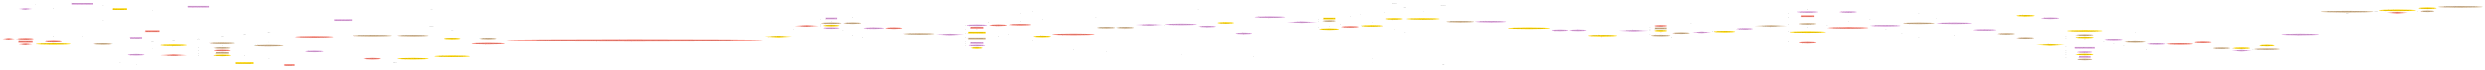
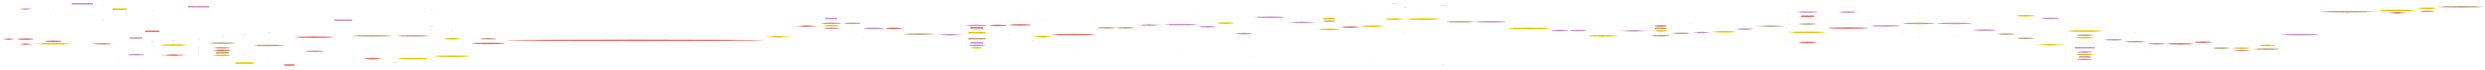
  digraph {
    fontname="EB Garamond"
    rankdir=LR
    node [fillcolor=plum fontname="EB Garamond" shape=ellipse style=filled]
    edge [color=deeppink fontname="EB Garamond" style=solid]
    n1 [label="String jsonString = new String(dsConfigBuffer.toByteArray(),StandardCharsets.UTF_8)@@@134@@@['1', '1', '0']"]
    n2 [fillcolor=tan label="boolean encryptProject = CommonUtils.toBoolean(registry.getProject().getProjectProperty(DBPProject.PROP_SECURE_PROJECT))@@@135@@@['1', '1', '0']"]
    n3 [fillcolor=gold label="saveConfigFile(monitor.getNestedMonitor(),configFile,jsonString,false,encryptProject)@@@136@@@['1', '1', '0']"]
    n4 [fillcolor=gold label="configFile.setHidden(true)@@@138@@@['1', '1', '0']"]
    n5 [fillcolor=salmon label="jsonWriter.beginObject()@@@4@@@['0', '0', '1']"]
    n6 [fillcolor=tan label="jsonWriter.name(task.getId())@@@6@@@['1', '1', '1']"]
    n7 [label="jsonWriter.beginObject()@@@7@@@['1', '1', '1']"]
    n8 [fillcolor=gold label="JSONUtils.fieldNE(jsonWriter,RegistryConstants.ATTR_COLOR,ct.getColor())@@@103@@@['1', '1', '0']"]
    n9 [fillcolor=salmon label="JSONUtils.fieldNE(jsonWriter,RegistryConstants.ATTR_DESCRIPTION,ct.getDescription())@@@104@@@['1', '1', '0']"]
    n10 [label="JSONUtils.field(jsonWriter,\"auto-commit\",ct.isAutocommit())@@@105@@@['1', '1', '0']"]
    n11 [label="!CommonUtils.isEmpty(profiles)@@@51@@@['1', '1', '0']" shape=diamond]
    n12 [fillcolor=salmon label="jsonWriter.name(np.getProfileName())@@@55@@@['1', '1', '0']"]
    n13 [fillcolor=salmon label="DBWNetworkProfile np@@@54@@@['1', '0', '0']" shape=box]
    n14 [fillcolor=salmon label="jsonWriter.beginObject()@@@53@@@['1', '1', '0']"]
    n15 [fillcolor=gold label="DBWHandlerConfiguration configuration@@@60@@@['1', '0', '0']" shape=box]
    n16 [fillcolor=gold label="jsonWriter.endObject()@@@66@@@['1', '1', '0']"]
    n17 [fillcolor=gold label="List<DBSObjectFilter> savedFilters = registry.getSavedFilters()@@@85@@@['1', '1', '0']"]
    n18 [fillcolor=tan label="DBWHandlerConfiguration configuration@@@60@@@['1', '1', '0']" shape=box]
    n19 [label="List<DBAAuthProfile> authProfiles = registry.getAllAuthProfiles()@@@70@@@['0', '1', '0']"]
    n20 [label="DBWNetworkProfile np@@@54@@@['1', '1', '0']" shape=box]
    n21 [label="np.getConfigurations()@@@60@@@['0', '1', '0']"]
    n22 [fillcolor=gold label="profiles@@@54@@@['0', '1', '0']"]
    n23 [label="configuration.hasValuableInfo()@@@61@@@['1', '1', '0']" shape=diamond]
    n24 [label="jsonWriter.name(\"network-profiles\")@@@52@@@['1', '1', '0']"]
    n25 [fillcolor=tan label="jsonWriter.beginObject()@@@59@@@['1', '1', '0']"]
    n26 [label="jsonWriter.endObject()@@@68@@@['1', '1', '0']"]
    n27 [fillcolor=gold label="jsonWriter.beginObject()@@@56@@@['1', '1', '0']"]
    n28 [fillcolor=tan label="jsonWriter.name(\"handlers\")@@@58@@@['1', '1', '0']"]
    n29 [fillcolor=salmon label="JSONUtils.fieldNE(jsonWriter,RegistryConstants.ATTR_DESCRIPTION,np.getProfileDescription())@@@57@@@['1', '1', '0']"]
    n30 [label="jsonWriter.endObject()@@@65@@@['1', '1', '0']"]
    n31 [label="!CommonUtils.isEmpty(savedFilters)@@@86@@@['1', '1', '0']" shape=diamond]
    n32 [label="!CommonUtils.isEmpty(authProfiles)@@@71@@@['0', '1', '0']" shape=diamond]
    n33 [label="saveNetworkHandlerConfiguration(jsonWriter,null,np,configuration)@@@62@@@['1', '1', '0']"]
    n34 [label="DBVModel model@@@45@@@['1', '1', '0']" shape=box]
    n35 [fillcolor=tan label="jsonWriter.name(\"saved-filters\")@@@87@@@['1', '1', '0']"]
    n36 [fillcolor=tan label="jsonWriter.beginArray()@@@88@@@['1', '1', '0']"]
    n37 [label="!cf.isEmpty()@@@90@@@['1', '1', '0']" shape=diamond]
    n38 [fillcolor=tan label="connectionTypes.values()@@@99@@@['1', '1', '0']"]
    n39 [fillcolor=gold label="jsonWriter.name(\"auth-profiles\")@@@72@@@['0', '1', '0']"]
    n40 [fillcolor=salmon label="jsonWriter.beginObject()@@@73@@@['0', '1', '0']"]
    n41 [fillcolor=gold label="jsonWriter.name(np.getProfileName())@@@75@@@['0', '1', '0']"]
    n42 [label="model.serialize(monitor,jsonWriter)@@@46@@@['1', '1', '0']"]
    n43 [fillcolor=salmon label="jsonWriter.endObject()@@@48@@@['1', '1', '0']"]
    n44 [fillcolor=tan label="List<DBWNetworkProfile> profiles = registry.getNetworkProfiles()@@@50@@@['1', '1', '0']"]
    n45 [label="jsonWriter.endArray()@@@94@@@['1', '1', '0']"]
    n46 [fillcolor=tan label="!CommonUtils.isEmpty(connectionTypes)@@@96@@@['1', '1', '0']" shape=diamond]
    n47 [fillcolor=gold label="JSONUtils.fieldNE(jsonWriter,RegistryConstants.ATTR_NAME,ct.getName())@@@102@@@['1', '1', '0']"]
    n48 [label="jsonWriter.name(\"connection-types\")@@@97@@@['1', '1', '0']"]
    n49 [label="jsonWriter.beginObject()@@@98@@@['1', '1', '0']"]
    n50 [label="jsonWriter.beginObject()@@@101@@@['1', '1', '0']"]
    n51 [fillcolor=gold label="!CommonUtils.isEmpty(drivers)@@@113@@@['1', '1', '0']" shape=diamond]
    n52 [fillcolor=tan label="JSONUtils.field(jsonWriter,\"confirm-execute\",ct.isConfirmExecute())@@@106@@@['1', '1', '0']"]
    n53 [fillcolor=gold label="jsonWriter.name(ct.getId())@@@100@@@['1', '1', '0']"]
    n54 [fillcolor=tan label="jsonWriter.endObject()@@@109@@@['1', '1', '0']"]
    n55 [fillcolor=tan label="jsonWriter.endObject()@@@111@@@['1', '1', '0']"]
    n56 [fillcolor=salmon label="connectionTypes.values()@@@84@@@['1', '0', '0']"]
    n57 [label="JSONUtils.field(jsonWriter,\"confirm-data-change\",ct.isConfirmDataChange())@@@107@@@['1', '1', '0']"]
    n58 [label="serializeModifyPermissions(jsonWriter,ct)@@@108@@@['1', '1', '0']"]
    n59 [fillcolor=salmon label="DBPConnectionType ct@@@99@@@['0', '1', '0']" shape=box]
    n60 [fillcolor=tan label="{saveSecureCredentialsFile(monitor.getNestedMonitor(),(IFolder)configFile.getParent(),configurationStorage)}@@@143@@@['1', '1', '0']"]
    n61 [fillcolor=gold label="jsonWriter.endObject()@@@127@@@['1', '1', '0']"]
    n62 [fillcolor=gold label="jsonWriter.flush()@@@128@@@['1', '1', '0']"]
    n63 [fillcolor=gold label="jsonWriter.beginObject()@@@76@@@['0', '1', '0']"]
    n64 [fillcolor=gold label="JSONUtils.fieldNE(jsonWriter,\"providerId\",np.getDataSourceProviderId())@@@77@@@['0', '1', '0']"]
    n65 [fillcolor=gold label="virtualModels.values()@@@45@@@['1', '0', '0']"]
    n66 [fillcolor=tan label="JSONUtils.fieldNE(jsonWriter,\"driverId\",np.getDriverId())@@@78@@@['0', '1', '0']"]
    n67 [label="JSONUtils.fieldNE(jsonWriter,\"authModel\",np.getAuthModelId())@@@79@@@['0', '1', '0']"]
    n68 [fillcolor=gold label="JSONUtils.field(jsonWriter,\"task\",task.getType().getId())@@@8@@@['0', '0', '1']"]
    n69 [fillcolor=salmon label="configurationStorage.isDefault()@@@8@@@['1', '1', '0']" shape=diamond]
    n70 [fillcolor=gold label="DBAAuthProfile np@@@74@@@['0', '1', '0']" shape=box]
    n71 [fillcolor=tan label="authProfiles@@@74@@@['0', '1', '0']"]
    n72 [label="jsonWriter.endObject()@@@81@@@['0', '1', '0']"]
    n73 [fillcolor=gold label="JSONUtils.fieldNE(jsonWriter,RegistryConstants.ATTR_DESCRIPTION,np.getProfileDescription())@@@80@@@['0', '1', '0']"]
    n74 [label="jsonWriter.endObject()@@@83@@@['0', '1', '0']"]
    n75 [label="DBPDataSourceConfigurationStorage configurationStorage@@@2@@@['1', '0', '0']" shape=box]
    n76 [fillcolor=tan label="jsonWriter.name(dmap.getKey())@@@117@@@['1', '1', '0']"]
    n77 [label="jsonWriter.beginObject()@@@118@@@['1', '1', '0']"]
    n78 [fillcolor=salmon label="((DriverDescriptor)driver).serialize(jsonWriter,true)@@@120@@@['1', '1', '0']"]
    n79 [fillcolor=gold label="configurationStorage.isDefault()@@@41@@@['1', '1', '0']" shape=diamond]
    n80 [fillcolor=salmon label="!virtualModels.isEmpty()@@@42@@@['1', '1', '0']" shape=diamond]
    n81 [fillcolor=salmon label="savedFilters@@@89@@@['0', '1', '0']"]
    n82 [fillcolor=tan label="DBSObjectFilter cf@@@89@@@['1', '1', '0']" shape=box]
    n83 [fillcolor=gold label="savedFilters@@@74@@@['1', '0', '0']"]
    n84 [label="Map.Entry<String,Map<String,DBPDriver>> dmap@@@116@@@['1', '1', '0']" shape=box]
    n85 [label="jsonWriter.beginObject()@@@115@@@['1', '1', '0']"]
    n86 [label="drivers.entrySet()@@@116@@@['0', '1', '0']"]
    n87 [fillcolor=salmon label="jsonWriter.endObject()@@@122@@@['1', '1', '0']"]
    n88 [fillcolor=gold label="dmap.getValue().values()@@@104@@@['1', '0', '0']"]
    n89 [label="DBPDriver driver@@@119@@@['1', '1', '0']" shape=box]
    n90 [fillcolor=tan label="drivers.entrySet()@@@101@@@['1', '0', '0']"]
    n91 [fillcolor=tan label="jsonWriter.endObject()@@@124@@@['1', '1', '0']"]
    n92 [fillcolor=tan label="dmap.getValue().values()@@@119@@@['0', '1', '0']"]
    n93 [fillcolor=gold label="jsonWriter.name(\"drivers\")@@@114@@@['1', '1', '0']"]
    n94 [label="virtualModels.values()@@@45@@@['0', '1', '0']"]
    n95 [fillcolor=tan label="jsonWriter.beginObject()@@@44@@@['1', '1', '0']"]
    n96 [fillcolor=tan label="jsonWriter.name(\"virtual-models\")@@@43@@@['1', '1', '0']"]
    n97 [fillcolor=gold label="ByteArrayOutputStream dsConfigBuffer = new ByteArrayOutputStream(10000)@@@3@@@['1', '1', '0']"]
    n98 [fillcolor=gold label="Map<String,DBPConnectionType> connectionTypes = new LinkedHashMap<>()@@@17@@@['1', '1', '0']"]
    n99 [fillcolor=salmon label="Map<String,Map<String,DBPDriver>> drivers = new LinkedHashMap<>()@@@18@@@['1', '1', '0']"]
    n100 [fillcolor=salmon label="{jsonWriter.name(\"connections\")jsonWriter.beginObject()for (DataSourceDescriptor dataSource : localDataSources){if (!dataSource.isTemporary()) {saveDataSource(jsonWriter,dataSource)if (dataSource.getVirtualModel().hasValuableData()) {virtualModels.put(dataSource.getVirtualModel().getId(),dataSource.getVirtualModel())}DBPConnectionType connectionType = dataSource.getConnectionConfiguration().getConnectionType(){connectionTypes.put(connectionType.getId(),connectionType)}DriverDescriptor driver = dataSource.getDriver()if (driver.isCustom() && !driver.getProviderDescriptor().isTemporary()) {Map<String,DBPDriver> driverMap = drivers.computeIfAbsent(driver.getProviderId(),null)driverMap.put(driver.getId(),driver)}}}jsonWriter.endObject()}@@@19@@@['1', '1', '0']"]
    n101 [fillcolor=salmon label="jsonWriter.setIndent(\"\")@@@3@@@['0', '0', '1']"]
    n102 [fillcolor=tan label="JSONUtils.field(jsonWriter,\"label\",task.getName())@@@9@@@['0', '0', '1']"]
    n103 [fillcolor=tan label="JSONUtils.field(jsonWriter,\"description\",task.getDescription())@@@10@@@['1', '1', '1']"]
    n104 [fillcolor=salmon label="JSONUtils.field(jsonWriter,\"createTime\",systemDateFormat.format(task.getCreateTime()))@@@11@@@['0', '0', '1']"]
    n105 [label="saveFolder(jsonWriter,folder)@@@12@@@['1', '1', '0']"]
    n106 [label="JsonWriter jsonWriter@@@2@@@['0', '0', '1']" shape=box]
    n107 [fillcolor=tan label="JSONUtils.serializeProperties(jsonWriter,\"state\",task.getProperties())@@@13@@@['0', '0', '1']"]
    n108 [fillcolor=tan label="JSONUtils.field(jsonWriter,\"updateTime\",systemDateFormat.format(task.getUpdateTime()))@@@12@@@['0', '0', '1']"]
    n109 [fillcolor=gold label="jsonWriter.endObject()@@@14@@@['0', '0', '1']"]
    n110 [fillcolor=tan label="jsonWriter.endObject()@@@16@@@['0', '0', '1']"]
    n111 [label="DBPDataSourceConfigurationStorage configurationStorage@@@2@@@['1', '1', '0']" shape=box]
    n112 [fillcolor=salmon label="jsonWriter.endObject()@@@14@@@['1', '1', '0']"]
    n113 [fillcolor=gold label="Map<String,DBVModel> virtualModels = new LinkedHashMap<>()@@@16@@@['1', '1', '0']"]
    n114 [fillcolor=gold label="DBRProgressMonitor monitor@@@2@@@['1', '0', '0']" shape=box]
    n115 [fillcolor=tan label="registry.getAllFolders()@@@11@@@['1', '1', '0']"]
    n116 [fillcolor=gold label="jsonWriter.name(\"folders\")@@@9@@@['1', '1', '0']"]
    n117 [fillcolor=salmon label="registry.getAllFolders()@@@11@@@['1', '0', '0']"]
    n118 [fillcolor=tan label="DataSourceFolder folder@@@11@@@['0', '1', '0']" shape=box]
    n119 [fillcolor=gold label="List<DataSourceDescriptor> localDataSources@@@2@@@['0', '1', '0']" shape=box]
    n120 [fillcolor=salmon label="saveDataSources['0', '1', '0']" shape=diamond]
    n121 [fillcolor=salmon label="IFile configFile@@@2@@@['0', '1', '0']" shape=box]
    n122 [fillcolor=salmon label="DBRProgressMonitor monitor@@@2@@@['0', '1', '0']" shape=box]
    n123 [fillcolor=gold label="saveObjectFiler(jsonWriter,null,null,cf)@@@91@@@['1', '1', '0']"]
    n124 [fillcolor=tan label="log.error(\"IO error while saving datasources json\",e)@@@132@@@['1', '1', '0']"]
    n125 [fillcolor=salmon label="CoreException e@@@140@@@['1', '1', '0']" shape=diamond]
    n126 [fillcolor=tan label="log.debug(e)@@@141@@@['1', '1', '0']"]
    n127 [fillcolor=salmon label="serializeTasks['0', '0', '1']" shape=diamond]
-   n128 [fillcolor=salmon label="DBRProgressMonitor monitor@@@2@@@['0', '0', '1']" shape=box]
    n129 [label="IOException e@@@131@@@['1', '1', '0']" shape=diamond]
    n130 [label="List<DataSourceDescriptor> localDataSources@@@2@@@['1', '0', '0']" shape=box]
    n131 [label="saveDataSources['1', '0', '0']" shape=diamond]
    n1 -> n2 [color=purple]
    n1 -> n3 [color=brown label=jsonString]
    n2 -> n3 [color=brown label=encryptProject style=dashed]
    n2 -> n3
    n3 -> n4 [color=teal style=dashed]
    n4 -> n60 [color=purple]
    n5 -> n6 [color=brown style=dashed]
    n6 -> n7
    n7 -> n68 [color=teal]
    n7 -> n69
    n8 -> n9 [color=teal style=dashed]
    n9 -> n10 [style=dashed]
    n10 -> n52 [color=purple style=dashed]
    n11 -> n12 [label=true style=dashed]
    n11 -> n13 [label=true]
    n11 -> n14 [label=true style=dashed]
    n11 -> n15 [color=brown label=true]
    n11 -> n16 [color=brown label=true style=dashed]
    n11 -> n17 [style=dashed]
    n11 -> n18 [label=true]
    n11 -> n19 [color=brown style=dashed]
    n11 -> n20 [color=purple label=true style=dashed]
    n11 -> n21 [color=brown label=true]
    n11 -> n22 [color=brown label=true]
    n11 -> n23 [label=true]
    n11 -> n24 [color=teal style=dashed]
    n11 -> n24 [color=brown label=true style=dashed]
    n11 -> n25 [color=purple label=true style=dashed]
    n11 -> n26 [color=brown label=true]
    n11 -> n27 [color=brown label=true]
    n11 -> n28 [color=teal label=true]
    n11 -> n29 [color=teal label=true]
    n11 -> n30 [color=teal label=true]
    n12 -> n27 [color=brown style=dashed]
    n14 -> n12 [color=brown style=dashed]
    n16 -> n12 [color=teal]
    n16 -> n26 [color=brown style=dashed]
    n17 -> n31 [color=purple style=dashed]
    n19 -> n32 [color=purple]
    n23 -> n30 [color=brown]
    n23 -> n33 [color=brown]
    n23 -> n33 [color=purple label=true style=dashed]
    n24 -> n14 [color=brown style=dashed]
    n25 -> n23 [style=dashed]
    n26 -> n17 [color=purple]
    n26 -> n19
    n27 -> n29 [color=brown]
    n28 -> n25 [color=teal style=dashed]
    n29 -> n28 [color=teal]
    n30 -> n16 [style=dashed]
    n31 -> n35 [color=brown style=dashed]
    n31 -> n35 [color=brown label=true]
    n31 -> n36 [label=true style=dashed]
    n31 -> n37 [label=true]
    n31 -> n45 [color=teal label=true]
    n31 -> n46
    n31 -> n81 [color=brown label=true]
    n31 -> n82 [color=teal label=true style=dashed]
    n31 -> n83 [label=true]
    n32 -> n17
    n32 -> n39 [color=brown style=dashed]
    n32 -> n39 [label=true]
    n32 -> n40 [color=brown label=true style=dashed]
    n32 -> n41 [color=teal label=true style=dashed]
    n32 -> n63 [label=true style=dashed]
    n32 -> n64 [color=brown label=true]
    n32 -> n66 [color=purple label=true style=dashed]
    n32 -> n67 [color=brown label=true]
    n32 -> n70 [color=purple label=true style=dashed]
    n32 -> n71 [color=brown label=true style=dashed]
    n32 -> n72 [color=brown label=true]
    n32 -> n73 [label=true style=dashed]
    n32 -> n74 [color=purple label=true style=dashed]
    n33 -> n23 [color=purple style=dashed]
    n33 -> n30 [color=brown]
    n35 -> n36 [style=dashed]
    n36 -> n37
    n37 -> n45 [color=brown style=dashed]
    n37 -> n123 [color=brown label=true]
    n37 -> n123 [color=brown]
    n39 -> n40
    n40 -> n41 [color=teal style=dashed]
    n41 -> n63 [color=brown]
    n42 -> n43 [style=dashed]
    n43 -> n44 [color=purple]
    n44 -> n11 [color=purple style=dashed]
    n45 -> n46 [color=teal style=dashed]
    n46 -> n8 [color=purple label=true]
    n46 -> n9 [color=brown label=true]
    n46 -> n10 [color=teal label=true]
    n46 -> n38 [color=brown label=true]
    n46 -> n47 [color=purple label=true]
    n46 -> n48 [color=purple label=true style=dashed]
    n46 -> n48 [style=dashed]
    n46 -> n49 [color=brown label=true style=dashed]
    n46 -> n50 [color=brown label=true]
    n46 -> n51 [color=purple]
    n46 -> n52 [label=true]
    n46 -> n53 [color=purple label=true]
    n46 -> n54 [label=true]
    n46 -> n55 [label=true style=dashed]
    n46 -> n56 [color=brown label=true]
    n46 -> n57 [label=true]
    n46 -> n58 [label=true style=dashed]
    n46 -> n59 [color=purple label=true]
    n47 -> n8
    n48 -> n49
    n49 -> n53 [color=brown]
    n50 -> n47 [color=teal style=dashed]
    n51 -> n61
    n51 -> n76 [label=true]
    n51 -> n77 [color=brown label=true]
    n51 -> n78 [color=teal label=true style=dashed]
    n51 -> n84 [label=true style=dashed]
    n51 -> n85 [label=true style=dashed]
    n51 -> n86 [color=brown label=true]
    n51 -> n87 [color=brown label=true]
    n51 -> n88 [color=brown label=true style=dashed]
    n51 -> n89 [color=teal label=true]
    n51 -> n90 [color=teal label=true style=dashed]
    n51 -> n91 [color=brown label=true]
    n51 -> n92 [color=brown label=true style=dashed]
    n51 -> n93 [color=teal label=true style=dashed]
    n51 -> n93
    n52 -> n57 [color=purple style=dashed]
    n53 -> n50 [color=brown style=dashed]
    n54 -> n53 [color=teal style=dashed]
    n54 -> n55 [style=dashed]
    n55 -> n51 [color=brown]
    n57 -> n58
    n58 -> n54 [style=dashed]
    n61 -> n62 [color=teal style=dashed]
    n62 -> n1 [color=purple]
    n63 -> n64 [color=teal]
    n64 -> n66 [color=teal style=dashed]
    n66 -> n67 [color=brown]
    n67 -> n73
    n68 -> n102 [color=purple style=dashed]
    n69 -> n103 [color=teal label=true style=dashed]
    n69 -> n105 [color=brown label=true style=dashed]
    n69 -> n112 [label=true]
    n69 -> n113 [style=dashed]
    n69 -> n115 [label=true style=dashed]
    n69 -> n116 [color=purple label=true]
    n69 -> n116 [color=purple]
    n69 -> n117 [label=true]
    n69 -> n118 [color=teal label=true]
    n72 -> n41 [color=purple style=dashed]
    n72 -> n74
    n73 -> n72 [color=purple style=dashed]
    n74 -> n17 [color=brown style=dashed]
    n75 -> n60 [color=purple label=configurationStorage style=dashed]
    n76 -> n77 [style=dashed]
    n77 -> n78 [color=teal style=dashed]
    n78 -> n87 [color=brown]
    n79 -> n11 [label=true]
    n79 -> n17 [color=brown label=true style=dashed]
    n79 -> n19 [label=true]
    n79 -> n31 [color=purple label=true style=dashed]
    n79 -> n32 [color=purple label=true]
    n79 -> n44 [color=teal label=true]
    n79 -> n46 [color=purple label=true]
    n79 -> n51 [label=true style=dashed]
    n79 -> n61 [color=teal style=dashed]
    n79 -> n80 [label=true]
    n79 -> n80 [color=teal]
    n80 -> n34 [color=brown label=true style=dashed]
    n80 -> n42 [label=true]
    n80 -> n43 [color=brown label=true]
    n80 -> n44
    n80 -> n65 [label=true style=dashed]
    n80 -> n94 [label=true]
    n80 -> n95 [color=purple label=true]
    n80 -> n96 [color=purple label=true style=dashed]
    n80 -> n96 [color=brown]
    n85 -> n76 [color=brown]
    n87 -> n76 [color=brown]
    n87 -> n91 [style=dashed]
    n91 -> n61 [style=dashed]
    n93 -> n85 [color=purple]
    n95 -> n42 [style=dashed]
    n96 -> n95 [color=purple style=dashed]
    n97 -> n6
    n98 -> n99 [color=brown style=dashed]
    n99 -> n100 [color=brown style=dashed]
    n100 -> n79 [color=brown]
    n101 -> n5 [color=brown]
    n102 -> n103 [color=brown style=dashed]
    n103 -> n104 [style=dashed]
    n103 -> n105 [color=teal style=dashed]
    n104 -> n108
    n105 -> n102 [color=teal label=0]
    n105 -> n112 [color=purple]
    n106 -> n68 [color=purple label=jsonWriter style=dashed]
    n106 -> n102 [color=brown label=jsonWriter]
    n106 -> n103 [color=teal label=jsonWriter]
    n106 -> n104 [label=jsonWriter]
    n106 -> n107 [color=teal label=jsonWriter style=dashed]
    n106 -> n108 [color=brown label=jsonWriter style=dashed]
    n107 -> n109 [color=brown]
    n108 -> n107
    n109 -> n6 [color=teal]
    n109 -> n110 [color=teal]
    n111 -> n3 [color=brown label=configFile]
    n111 -> n60 [color=teal label=configurationStorage style=dashed]
    n112 -> n113 [color=purple style=dashed]
    n113 -> n98 [color=teal]
    n114 -> n42 [color=brown label=monitor style=dashed]
    n116 -> n6 [label=0 style=dashed]
    n116 -> n103 [style=dashed]
    n119 -> n100 [color=purple label=localDataSources style=dashed]
    n120 -> n97 [color=brown]
    n120 -> n111 [label=true style=dashed]
    n120 -> n119 [color=brown label=true style=dashed]
    n120 -> n121 [label=true style=dashed]
    n120 -> n122 [color=brown label=true style=dashed]
    n121 -> n3 [color=teal label=configFile style=dashed]
    n122 -> n42 [label=monitor]
    n123 -> n37 [style=dashed]
    n123 -> n45 [color=teal style=dashed]
    n124 -> n1 [color=brown]
    n125 -> n126 [label=true style=dashed]
    n125 -> n126 [color=brown style=dashed]
    n126 -> n60 [color=teal]
    n127 -> n101 [color=teal]
    n127 -> n106 [label=true style=dashed]
-   n127 -> n128 [color=teal label=true style=dashed]
    n129 -> n124 [color=purple label=true]
    n129 -> n124 [color=teal]
    n130 -> n100 [color=purple label=localDataSources style=dashed]
    n131 -> n75 [color=purple label=true style=dashed]
    n131 -> n97 [color=purple style=dashed]
    n131 -> n111 [color=purple label=true style=dashed]
    n131 -> n114 [color=purple label=true style=dashed]
    n131 -> n130 [label=true style=dashed]
  }
